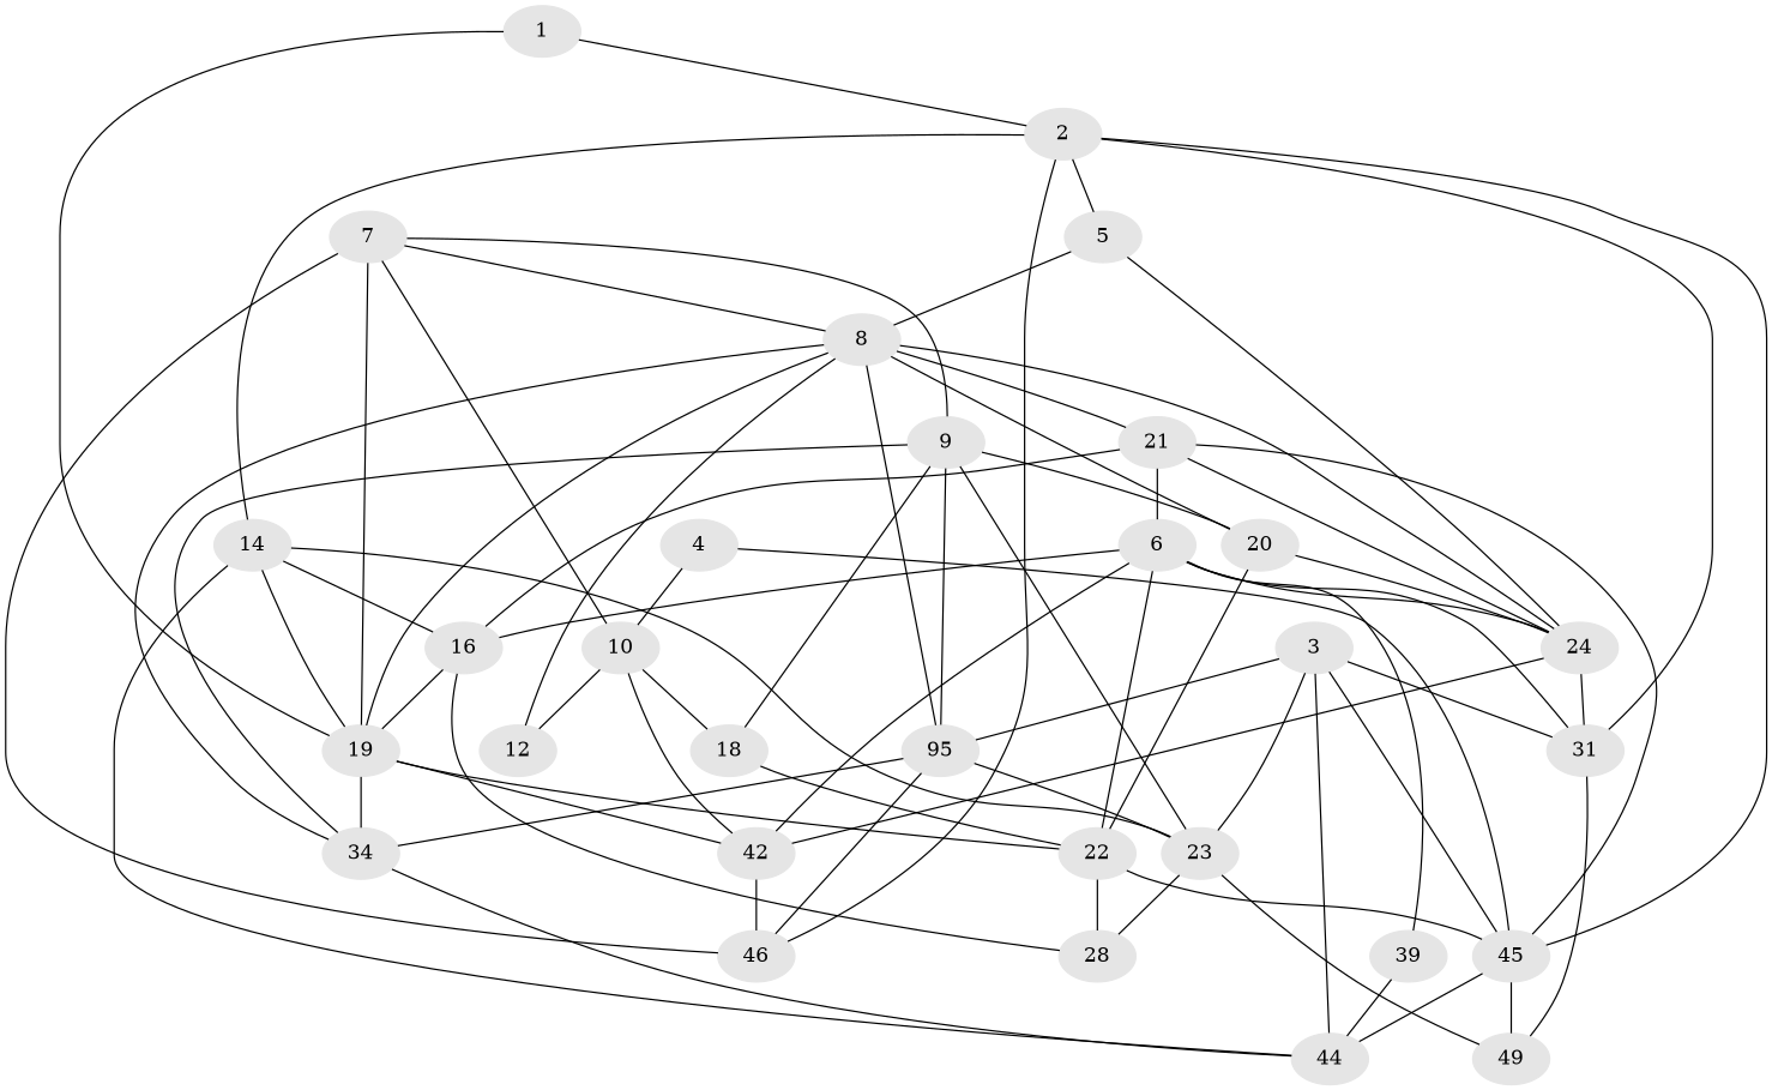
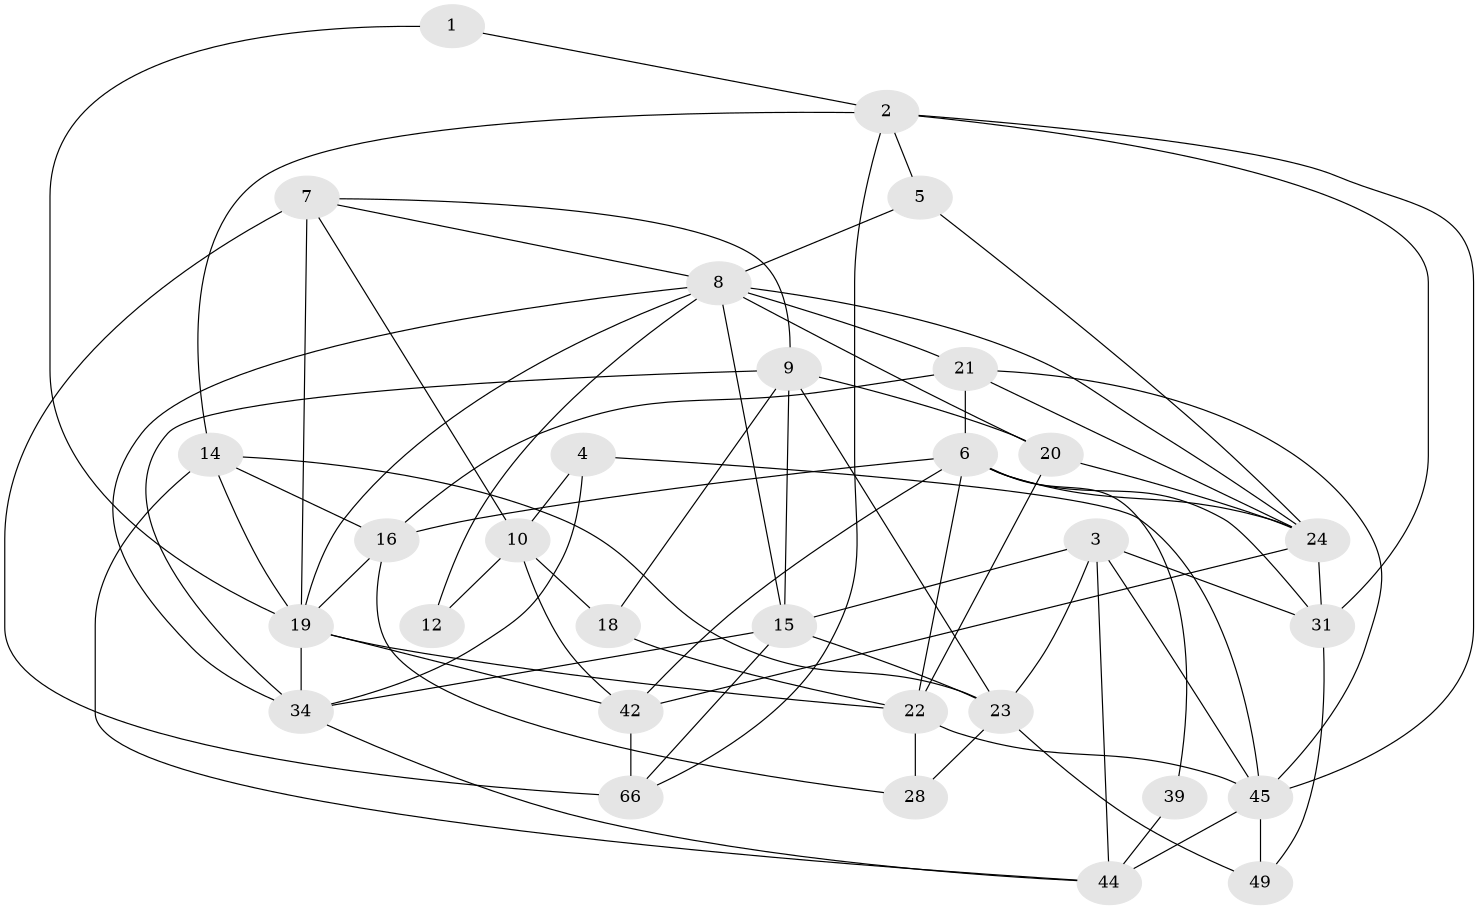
  graph {
    node [color=gray90 style=filled]
    2 [super="+43"]
    5 [super="+29"]
    14
    31 [super="+47"]
    n5 [label=45 super="+45"]
-   46 [super="+48"]
+   46 [super="+48" label=66]
    1
    19 [super="+27"]
    34 [super="+36"]
    22 [super="+50"]
    42
    8 [super="+11"]
    24 [super="+40"]
    23 [super="+32"]
    44
    16 [super="+37"]
    49
    3 [super="+41"]
-   15 [super="+38" label=95]
+   15 [super="+38"]
    28
    10 [super="+17"]
    12
    18
    4
    6 [super="+13"]
    39
    20 [super="+25"]
    21
    7 [super="+26"]
    9 [super="+30"]
    2 -- 5
    2 -- 14
    2 -- 31
    2 -- n5
    2 -- 46
    5 -- 8
    5 -- 24
    14 -- 19
    14 -- 23
    14 -- 44
    14 -- 16
    31 -- 49
    n5 -- 44
    n5 -- 49
    1 -- 2
    1 -- 19
    19 -- 34
    19 -- 22 [weight=2]
    19 -- 42
    34 -- 44
    22 -- n5
    22 -- 28
    42 -- 46
    8 -- 19
    8 -- 34
    8 -- 24
    8 -- 15
    8 -- 12
    8 -- 20
    8 -- 21
    24 -- 31
    24 -- 42
    23 -- 49
    23 -- 28
    16 -- 19
    16 -- 28
    3 -- 31
    3 -- n5
    3 -- 23
    3 -- 44
    3 -- 15
    15 -- 46
    15 -- 34
    15 -- 23
    10 -- 42
    10 -- 12
    10 -- 18
    18 -- 22
    4 -- n5
+   4 -- 34
    4 -- 10
    6 -- 31
    6 -- 22
    6 -- 42
    6 -- 24
    6 -- 16
    6 -- 39
    39 -- 44
    20 -- 22 [weight=2]
    20 -- 24
    21 -- n5
    21 -- 24
    21 -- 16
    21 -- 6
    7 -- 46 [weight=2]
    7 -- 19
    7 -- 8
    7 -- 10
    7 -- 9
    9 -- 34
    9 -- 23
    9 -- 15
    9 -- 18
    9 -- 20 [weight=2]
  }
